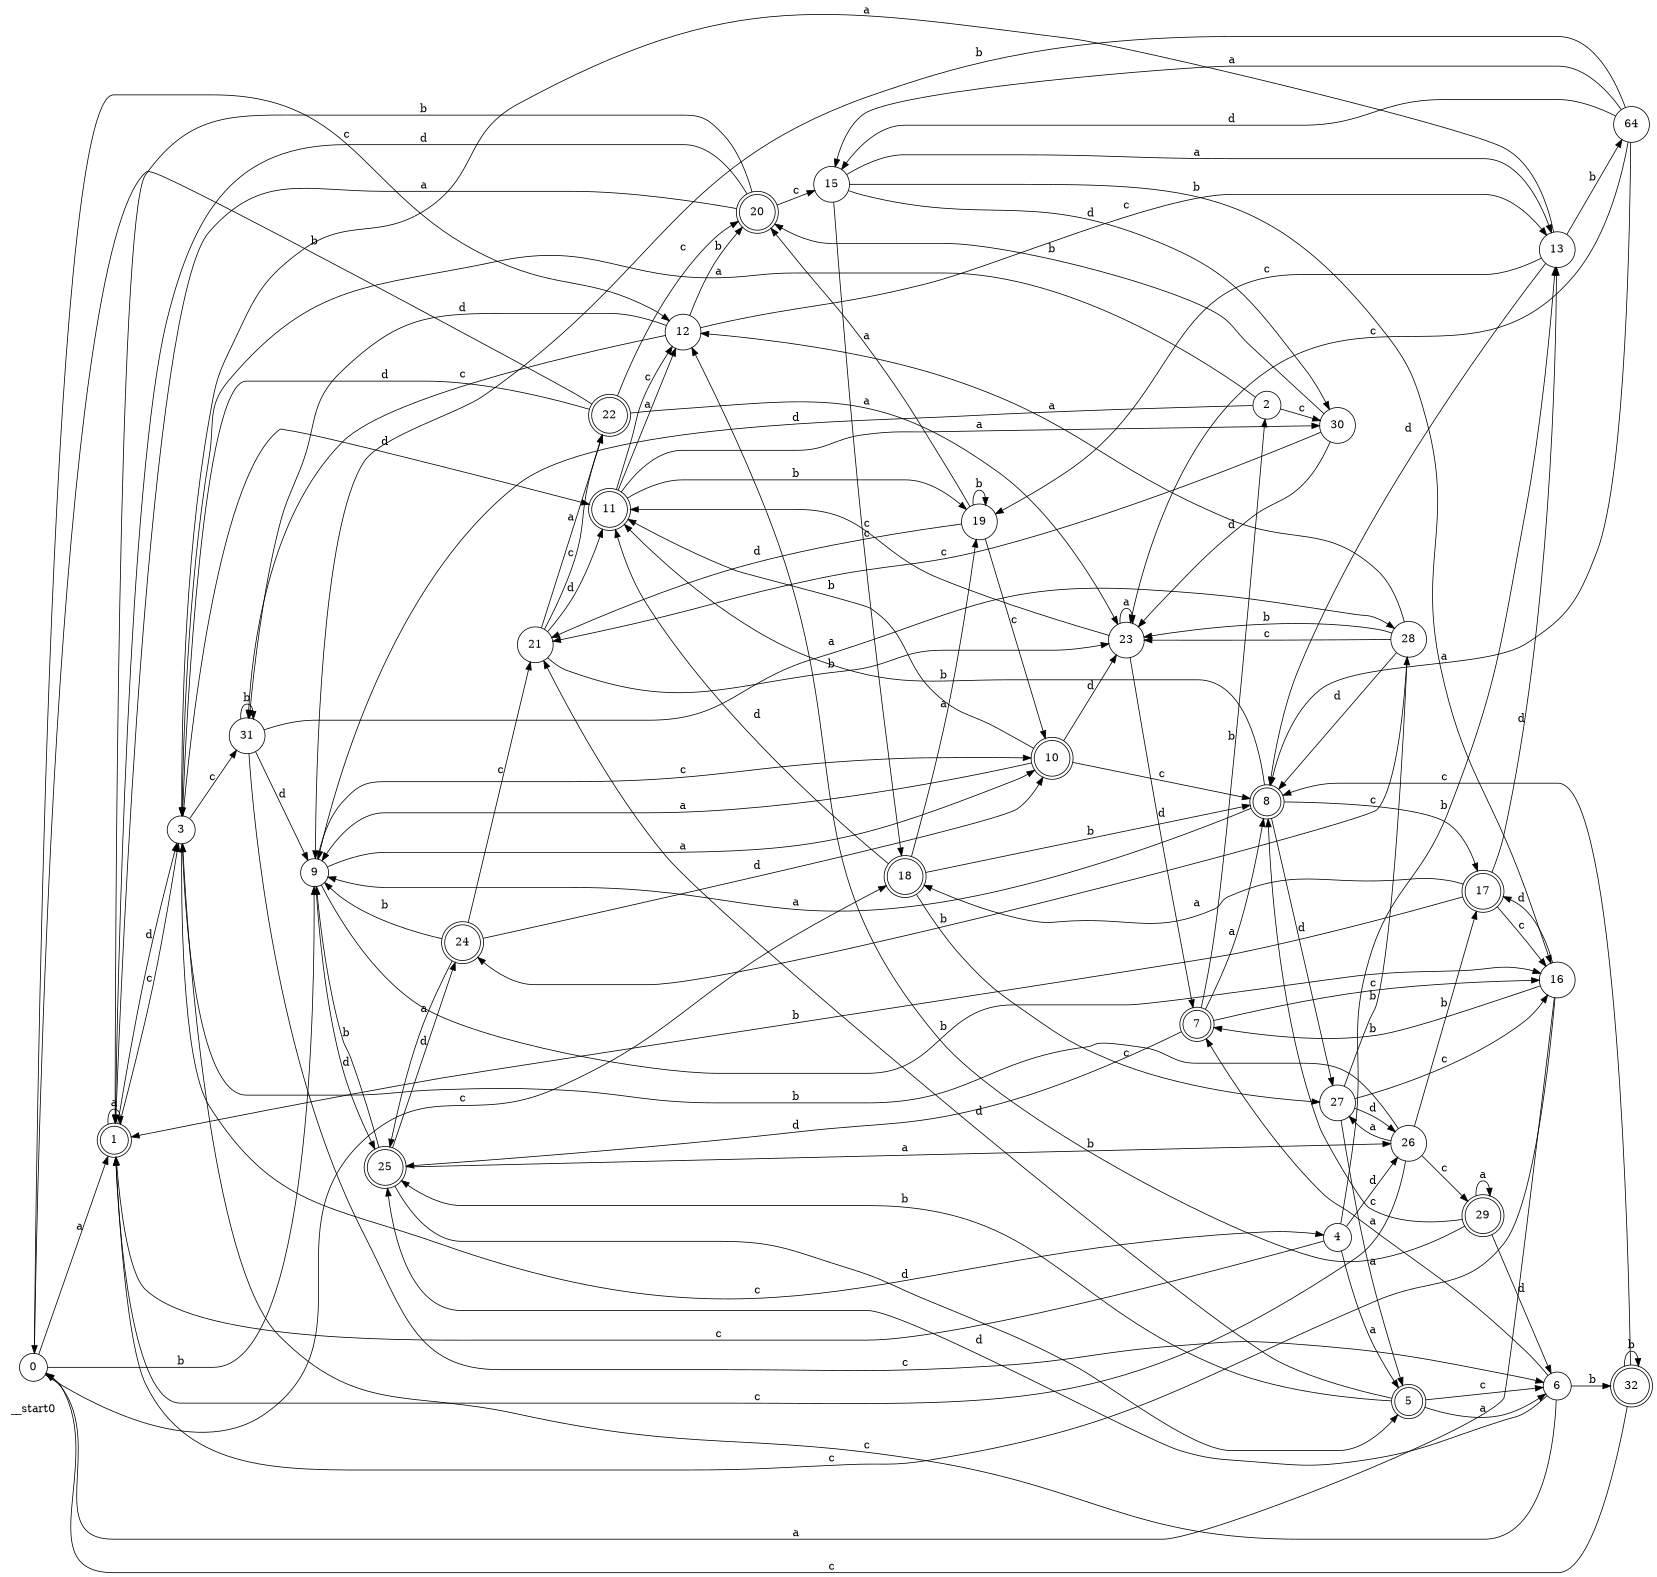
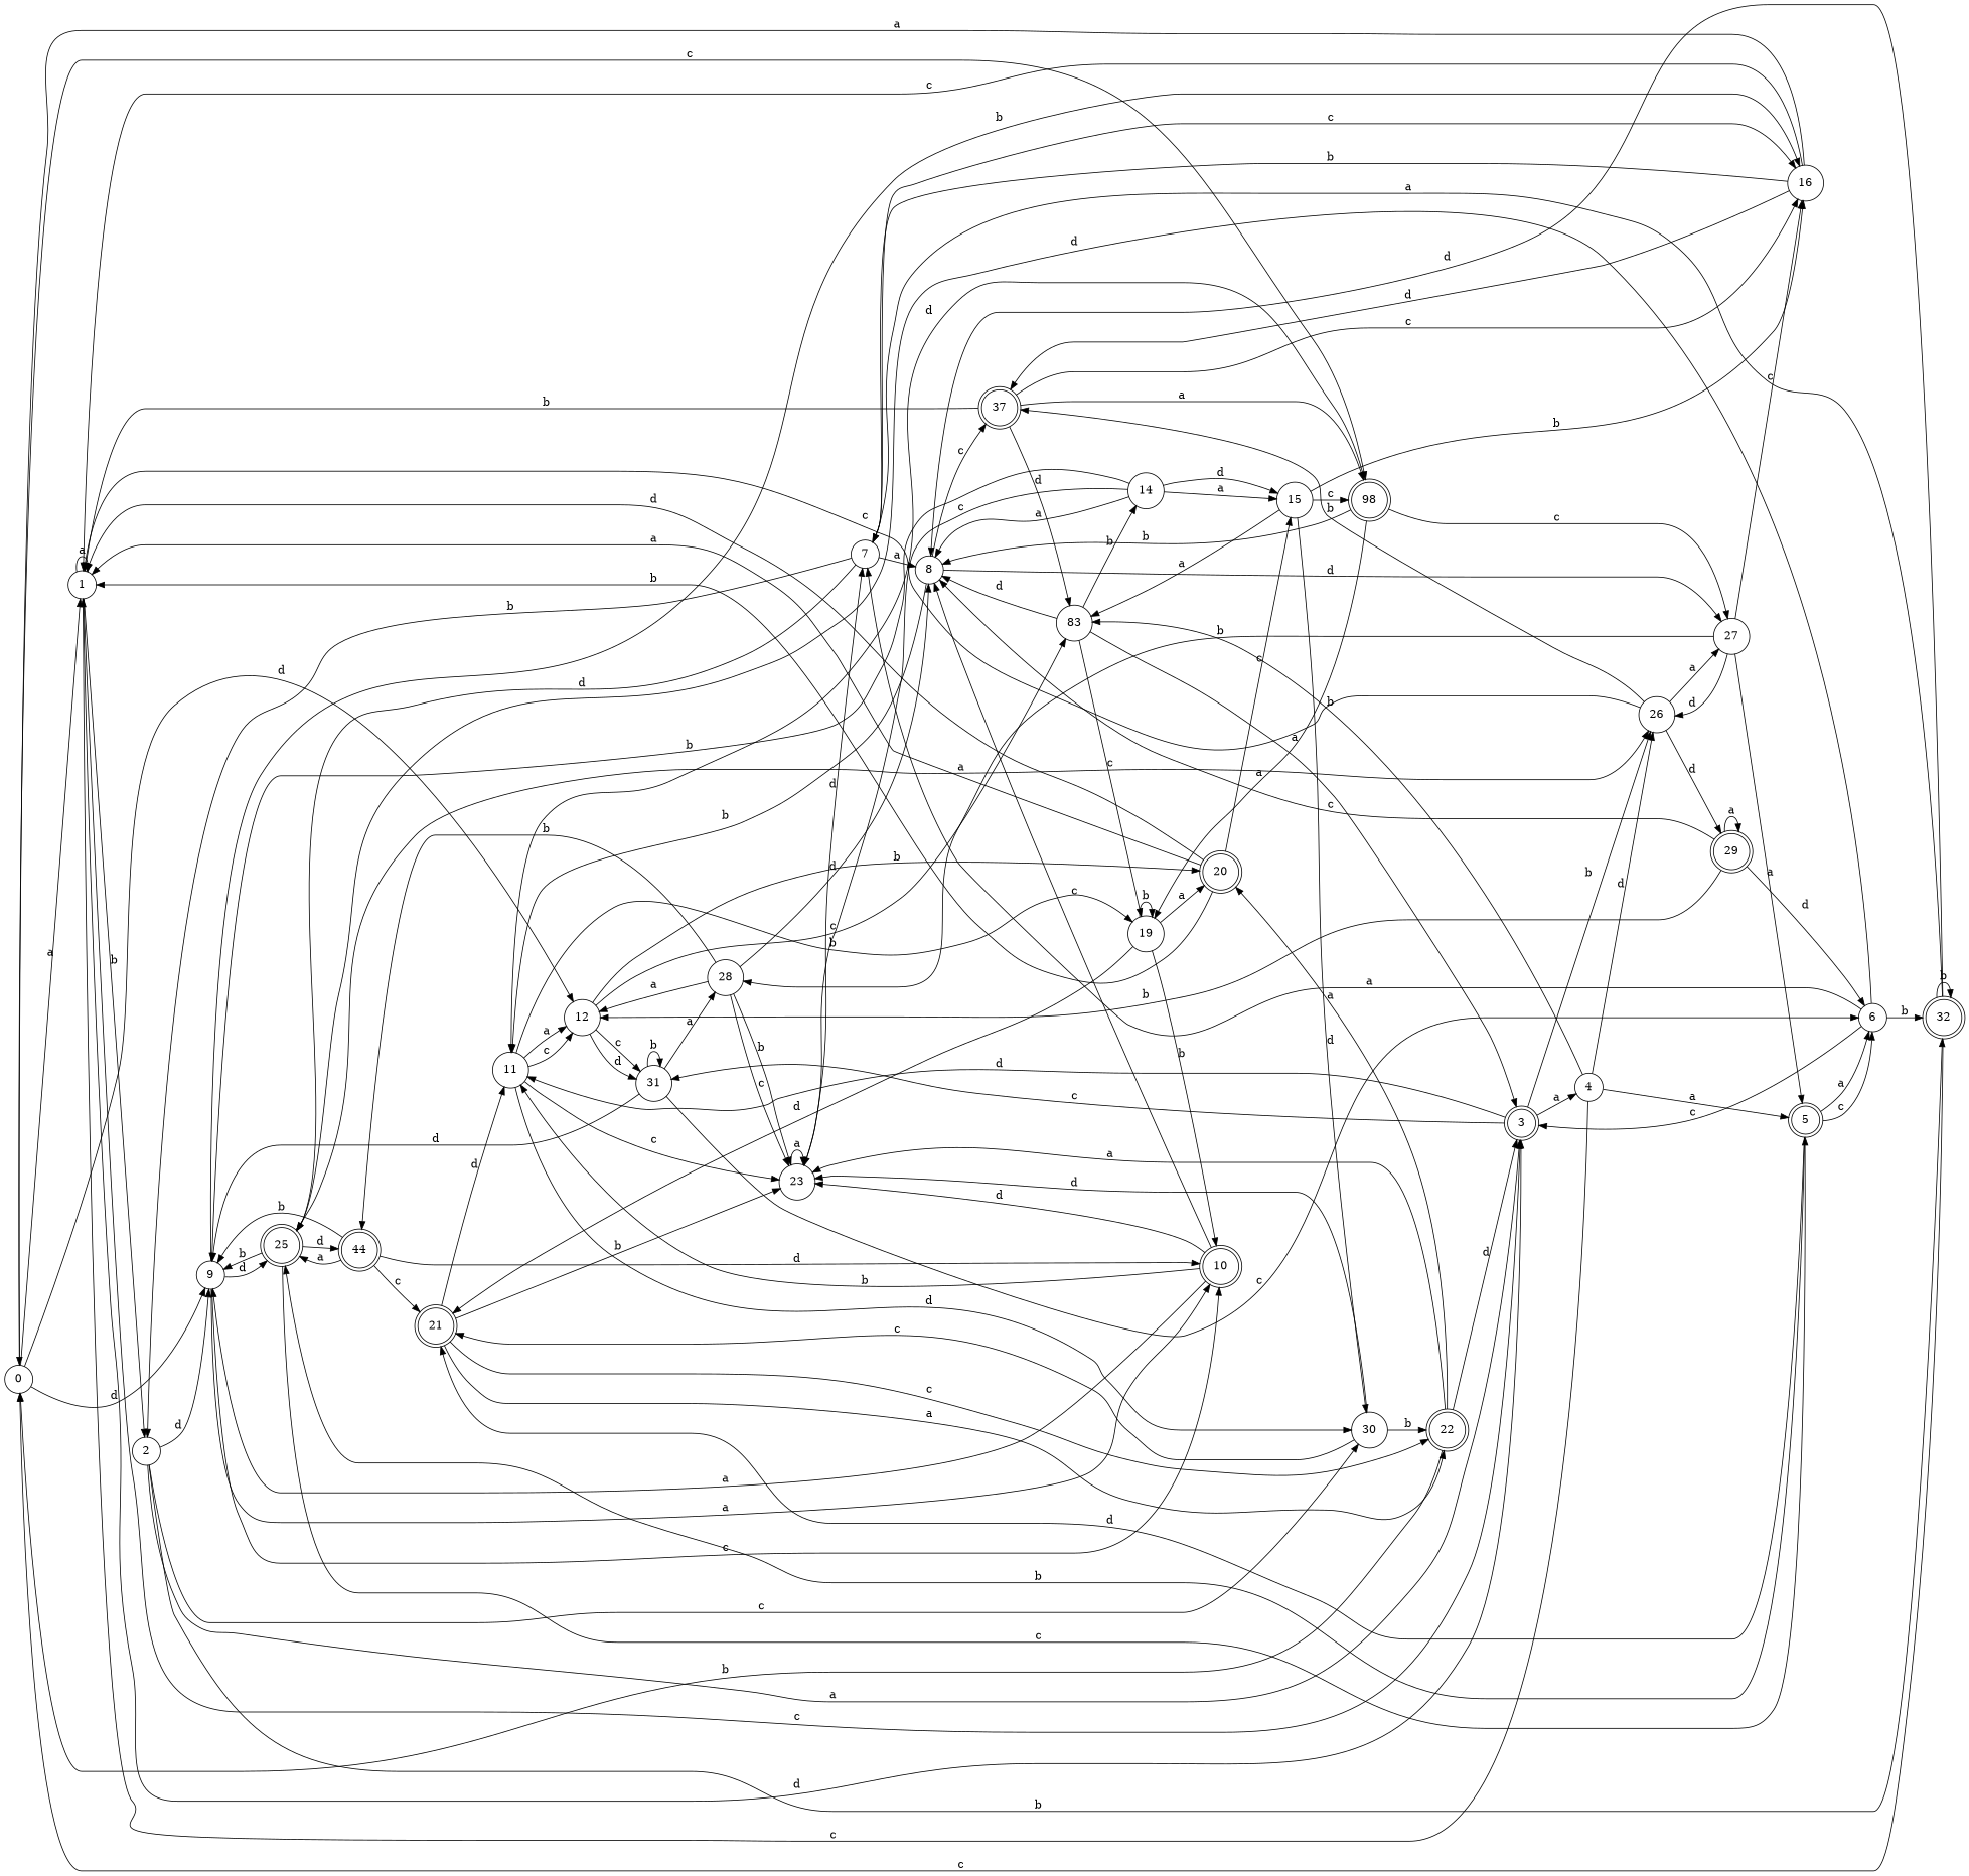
  digraph {
    rankdir=LR
    node [shape=circle color=black fillcolor=white style=filled]
-   __start0 [shape=none color="" fillcolor="" style=""]
    n2 [label=0]
-   n3 [label=1 shape=doublecircle]
+   n3 [label=1]
    n4 [label=9]
    n5 [label=12]
-   n6 [label=18 shape=doublecircle style="rounded,filled"]
+   n6 [label=98 shape=doublecircle style="rounded,filled"]
    n7 [label=2]
-   n8 [label=3 style="rounded,filled"]
+   n8 [label=3 shape=doublecircle style="rounded,filled"]
    n9 [label=25 shape=doublecircle style="rounded,filled"]
    n10 [label=16]
    n11 [label=10 shape=doublecircle style="rounded,filled"]
    n12 [label=31]
-   n13 [label=13]
+   n13 [label=83]
    n14 [label=20 shape=doublecircle style="rounded,filled"]
-   n15 [label=11 shape=doublecircle]
-   n16 [label=8 shape=doublecircle style="rounded,filled"]
+   n15 [label=11]
+   n16 [label=8 style="rounded,filled"]
    n17 [label=27]
    n18 [label=19]
    n19 [label=30]
    n20 [label=32 shape=doublecircle style="rounded,filled"]
    n21 [label=4]
    n22 [label=26]
-   n23 [label=21 style="rounded,filled"]
+   n23 [label=21 shape=doublecircle style="rounded,filled"]
    n24 [label=23]
    n25 [label=22 shape=doublecircle style="rounded,filled"]
-   n26 [label=7 shape=doublecircle style="rounded,filled"]
+   n26 [label=7 style="rounded,filled"]
    n27 [label=5 shape=doublecircle style="rounded,filled"]
-   n28 [label=17 shape=doublecircle style="rounded,filled"]
+   n28 [label=37 shape=doublecircle style="rounded,filled"]
    n29 [label=29 shape=doublecircle style="rounded,filled"]
    n30 [label=6]
    n31 [label=28]
-   n32 [label=64]
-   n33 [label=24 shape=doublecircle style="rounded,filled"]
+   n32 [label=14]
+   n33 [label=44 shape=doublecircle style="rounded,filled"]
    n34 [label=15]
    n2 -> n3 [label=a]
-   n2 -> n4 [label=b]
-   n2 -> n5 [label=c]
+   n2 -> n4 [label=d]
+   n2 -> n5 [label=d]
    n2 -> n6 [label=c]
    n3 -> n3 [label=a]
+   n3 -> n7 [label=b]
    n3 -> n8 [label=c]
    n3 -> n8 [label=d]
    n4 -> n9 [label=d]
    n4 -> n10 [label=b]
    n4 -> n11 [label=a]
    n4 -> n11 [label=c]
    n5 -> n12 [label=c]
    n5 -> n12 [label=d]
    n5 -> n13 [label=c]
    n5 -> n14 [label=b]
    n6 -> n15 [label=d]
    n6 -> n16 [label=b]
    n6 -> n17 [label=c]
    n6 -> n18 [label=a]
    n7 -> n4 [label=d]
    n7 -> n8 [label=a]
    n7 -> n19 [label=c]
+   n7 -> n20 [label=b]
    n8 -> n12 [label=c]
    n8 -> n15 [label=d]
-   n8 -> n21 [label=c]
-   n22 -> n8 [label=b]
+   n8 -> n21 [label=a]
+   n8 -> n22 [label=b]
    n9 -> n4 [label=b]
    n9 -> n22 [label=a]
-   n9 -> n27 [label=d]
+   n9 -> n27 [label=c]
    n9 -> n33 [label=d]
    n10 -> n2 [label=a]
    n10 -> n3 [label=c]
    n10 -> n26 [label=b]
    n10 -> n28 [label=d]
    n11 -> n4 [label=a]
    n11 -> n15 [label=b]
    n11 -> n16 [label=c]
    n11 -> n24 [label=d]
    n12 -> n4 [label=d]
    n12 -> n12 [label=b]
    n12 -> n30 [label=c]
    n12 -> n31 [label=a]
    n13 -> n8 [label=a]
    n13 -> n16 [label=d]
    n13 -> n18 [label=c]
    n13 -> n32 [label=b]
    n14 -> n3 [label=a]
    n14 -> n3 [label=b]
    n14 -> n3 [label=d]
    n14 -> n34 [label=c]
    n15 -> n5 [label=a]
    n15 -> n5 [label=c]
    n15 -> n18 [label=b]
-   n15 -> n19 [label=a]
-   n16 -> n4 [label=a]
+   n15 -> n19 [label=d]
    n16 -> n15 [label=b]
    n16 -> n17 [label=d]
    n16 -> n28 [label=c]
    n17 -> n10 [label=c]
    n17 -> n22 [label=d]
    n17 -> n27 [label=a]
    n17 -> n31 [label=b]
-   n18 -> n11 [label=c]
+   n18 -> n11 [label=b]
    n18 -> n14 [label=a]
    n18 -> n18 [label=b]
    n18 -> n23 [label=d]
    n19 -> n23 [label=c]
    n19 -> n24 [label=d]
-   n19 -> n14 [label=b]
+   n19 -> n25 [label=b]
    n20 -> n2 [label=c]
-   n20 -> n16 [label=c]
+   n20 -> n16 [label=d]
    n20 -> n20 [label=b]
+   n20 -> n26 [label=a]
    n21 -> n3 [label=c]
    n21 -> n13 [label=b]
    n21 -> n22 [label=d]
    n21 -> n27 [label=a]
    n22 -> n3 [label=c]
    n22 -> n17 [label=a]
    n22 -> n28 [label=b]
-   n22 -> n29 [label=c]
+   n22 -> n29 [label=d]
    n23 -> n15 [label=d]
    n23 -> n24 [label=b]
    n23 -> n25 [label=a]
    n23 -> n25 [label=c]
-   n24 -> n15 [label=c]
+   n15 -> n24 [label=c]
    n24 -> n24 [label=a]
    n24 -> n26 [label=d]
    n25 -> n2 [label=b]
    n25 -> n8 [label=d]
-   n25 -> n14 [label=c]
+   n25 -> n14 [label=a]
    n25 -> n24 [label=a]
    n26 -> n7 [label=b]
    n26 -> n9 [label=d]
    n26 -> n10 [label=c]
    n26 -> n16 [label=a]
    n27 -> n9 [label=b]
    n27 -> n23 [label=d]
    n27 -> n30 [label=a]
    n27 -> n30 [label=c]
    n28 -> n3 [label=b]
    n28 -> n6 [label=a]
    n28 -> n10 [label=c]
    n28 -> n13 [label=d]
    n29 -> n5 [label=b]
    n29 -> n16 [label=c]
    n29 -> n29 [label=a]
    n29 -> n30 [label=d]
    n30 -> n8 [label=c]
    n30 -> n9 [label=d]
    n30 -> n20 [label=b]
    n30 -> n26 [label=a]
    n31 -> n5 [label=a]
    n31 -> n16 [label=d]
    n31 -> n24 [label=b]
    n31 -> n24 [label=c]
    n31 -> n33 [label=b]
    n32 -> n4 [label=b]
    n32 -> n16 [label=a]
    n32 -> n24 [label=c]
    n32 -> n34 [label=a]
    n32 -> n34 [label=d]
    n33 -> n4 [label=b]
    n33 -> n9 [label=a]
    n33 -> n11 [label=d]
    n33 -> n23 [label=c]
    n34 -> n6 [label=c]
    n34 -> n10 [label=b]
    n34 -> n13 [label=a]
    n34 -> n19 [label=d]
  }
